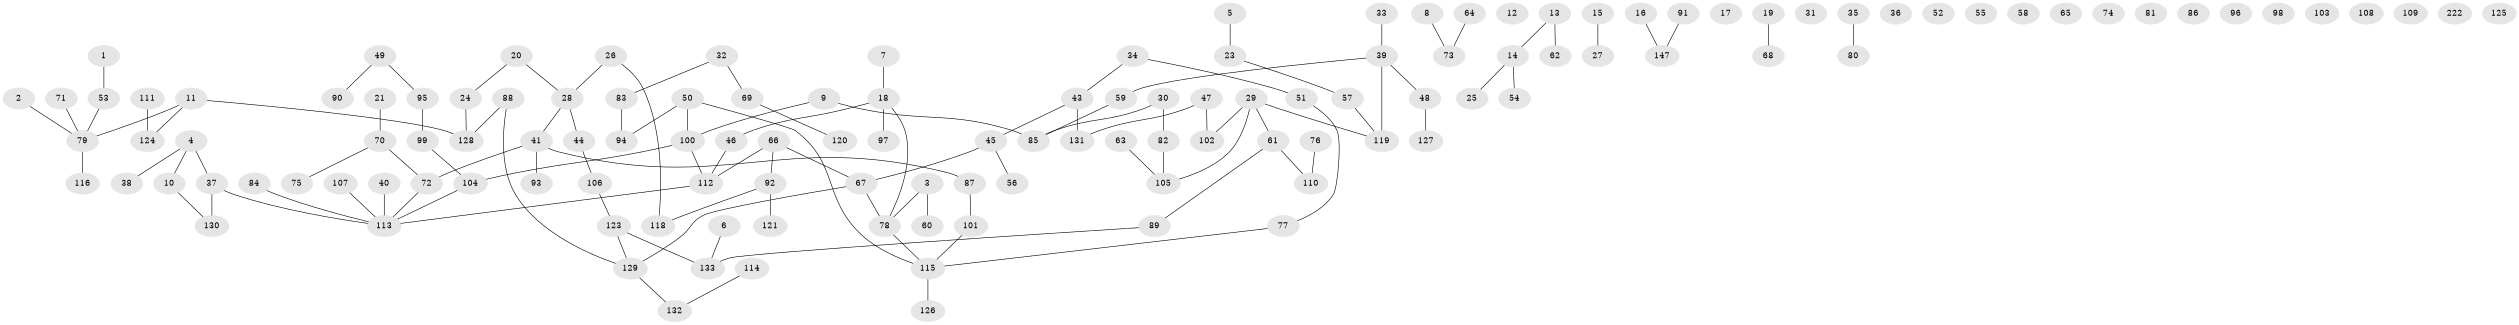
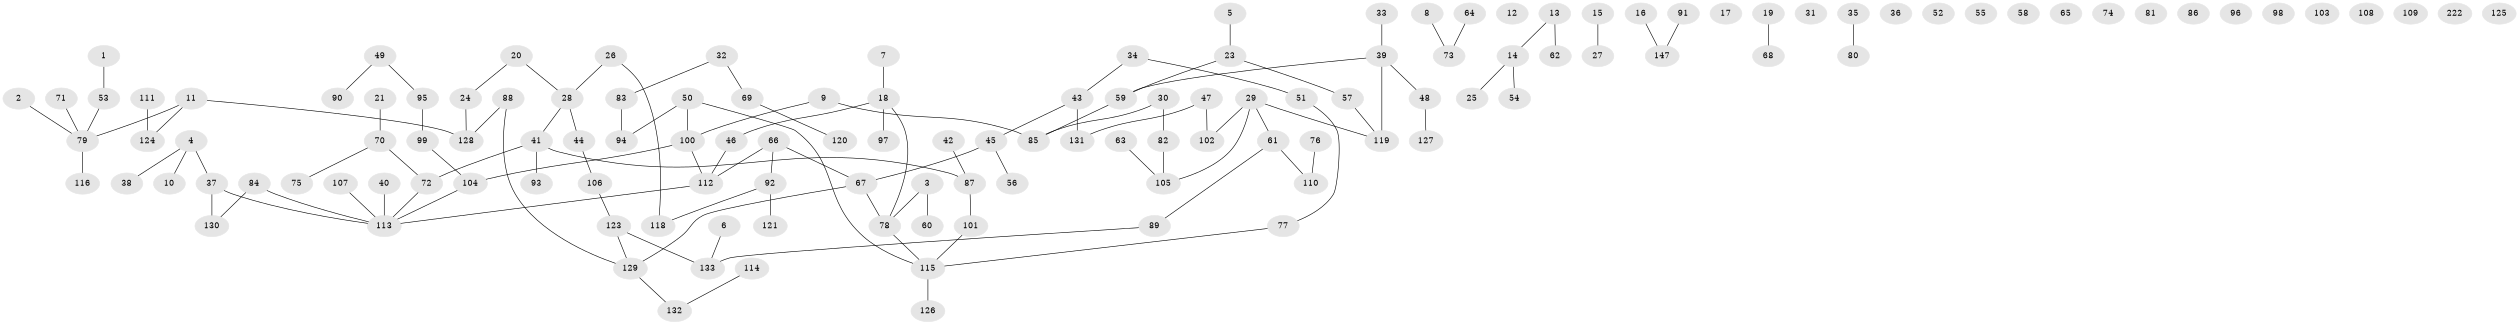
  graph {
    node [color=gray90 style=filled]
    1
    53
    79
    2
    116
    3
    60
    78
    115
    4
    10
    37
    38
    113
    130
    5
    23
    57
    59
    6
    133
    7
    18
    46
    97
    8
    73
    9
    85
    100
    104
    112
    11
    124
    128
    12
    13
    14
    62
    25
    54
    15
    27
    n44 [label=147]
    16
    17
    19
    68
    20
    24
    28
    41
    44
    72
    87
    93
    21
    70
    75
    119
    26
    118
    106
    29
    61
    102
    105
    89
    110
    30
    82
    31
    32
    69
    83
    120
    94
    33
    39
    48
    34
    43
    51
    45
    131
    77
    35
    80
    36
    127
    40
    101
+   42
    56
    67
    123
    129
    47
    49
    90
    95
    99
    50
    126
    52
    55
    58
    63
    64
    65
    66
    92
    121
    132
    71
    74
    76
    81
    84
    86
    88
    91
    96
    98
    103
    107
    108
    109
    111
    114
    n131 [label=222]
    125
    1 -- 53
    53 -- 79
    79 -- 116
    2 -- 79
    3 -- 60
    3 -- 78
    78 -- 115
    115 -- 126
    4 -- 10
    4 -- 37
    4 -- 38
    37 -- 113
    37 -- 130
    5 -- 23
    23 -- 57
+   23 -- 59
    57 -- 119
    59 -- 85
    6 -- 133
    7 -- 18
    18 -- 78
    18 -- 46
    18 -- 97
    46 -- 112
    8 -- 73
    9 -- 85
    9 -- 100
    100 -- 104
    100 -- 112
    104 -- 113
    112 -- 113
    11 -- 79
    11 -- 124
    11 -- 128
    13 -- 14
    13 -- 62
    14 -- 25
    14 -- 54
    15 -- 27
    16 -- n44
    19 -- 68
    20 -- 24
    20 -- 28
    24 -- 128
    28 -- 41
    28 -- 44
    41 -- 72
    41 -- 87
    41 -- 93
    44 -- 106
    72 -- 113
    87 -- 101
    21 -- 70
    70 -- 72
    70 -- 75
    26 -- 28
    26 -- 118
    106 -- 123
    29 -- 119
    29 -- 61
    29 -- 102
    29 -- 105
    61 -- 89
    61 -- 110
    89 -- 133
    30 -- 85
    30 -- 82
    82 -- 105
    32 -- 69
    32 -- 83
    69 -- 120
    83 -- 94
    33 -- 39
    39 -- 59
    39 -- 119
    39 -- 48
    48 -- 127
    34 -- 43
    34 -- 51
    43 -- 45
    43 -- 131
    51 -- 77
    45 -- 56
    45 -- 67
    77 -- 115
    35 -- 80
    40 -- 113
    101 -- 115
+   42 -- 87
    67 -- 78
    67 -- 129
    123 -- 133
    123 -- 129
    129 -- 132
    47 -- 102
    47 -- 131
    49 -- 90
    49 -- 95
    95 -- 99
    99 -- 104
    50 -- 115
    50 -- 100
    50 -- 94
    63 -- 105
    64 -- 73
    66 -- 112
    66 -- 67
    66 -- 92
    92 -- 118
    92 -- 121
    71 -- 79
    76 -- 110
    84 -- 113
-   10 -- 130
+   84 -- 130
    88 -- 128
    88 -- 129
    91 -- n44
    107 -- 113
    111 -- 124
    114 -- 132
  }
